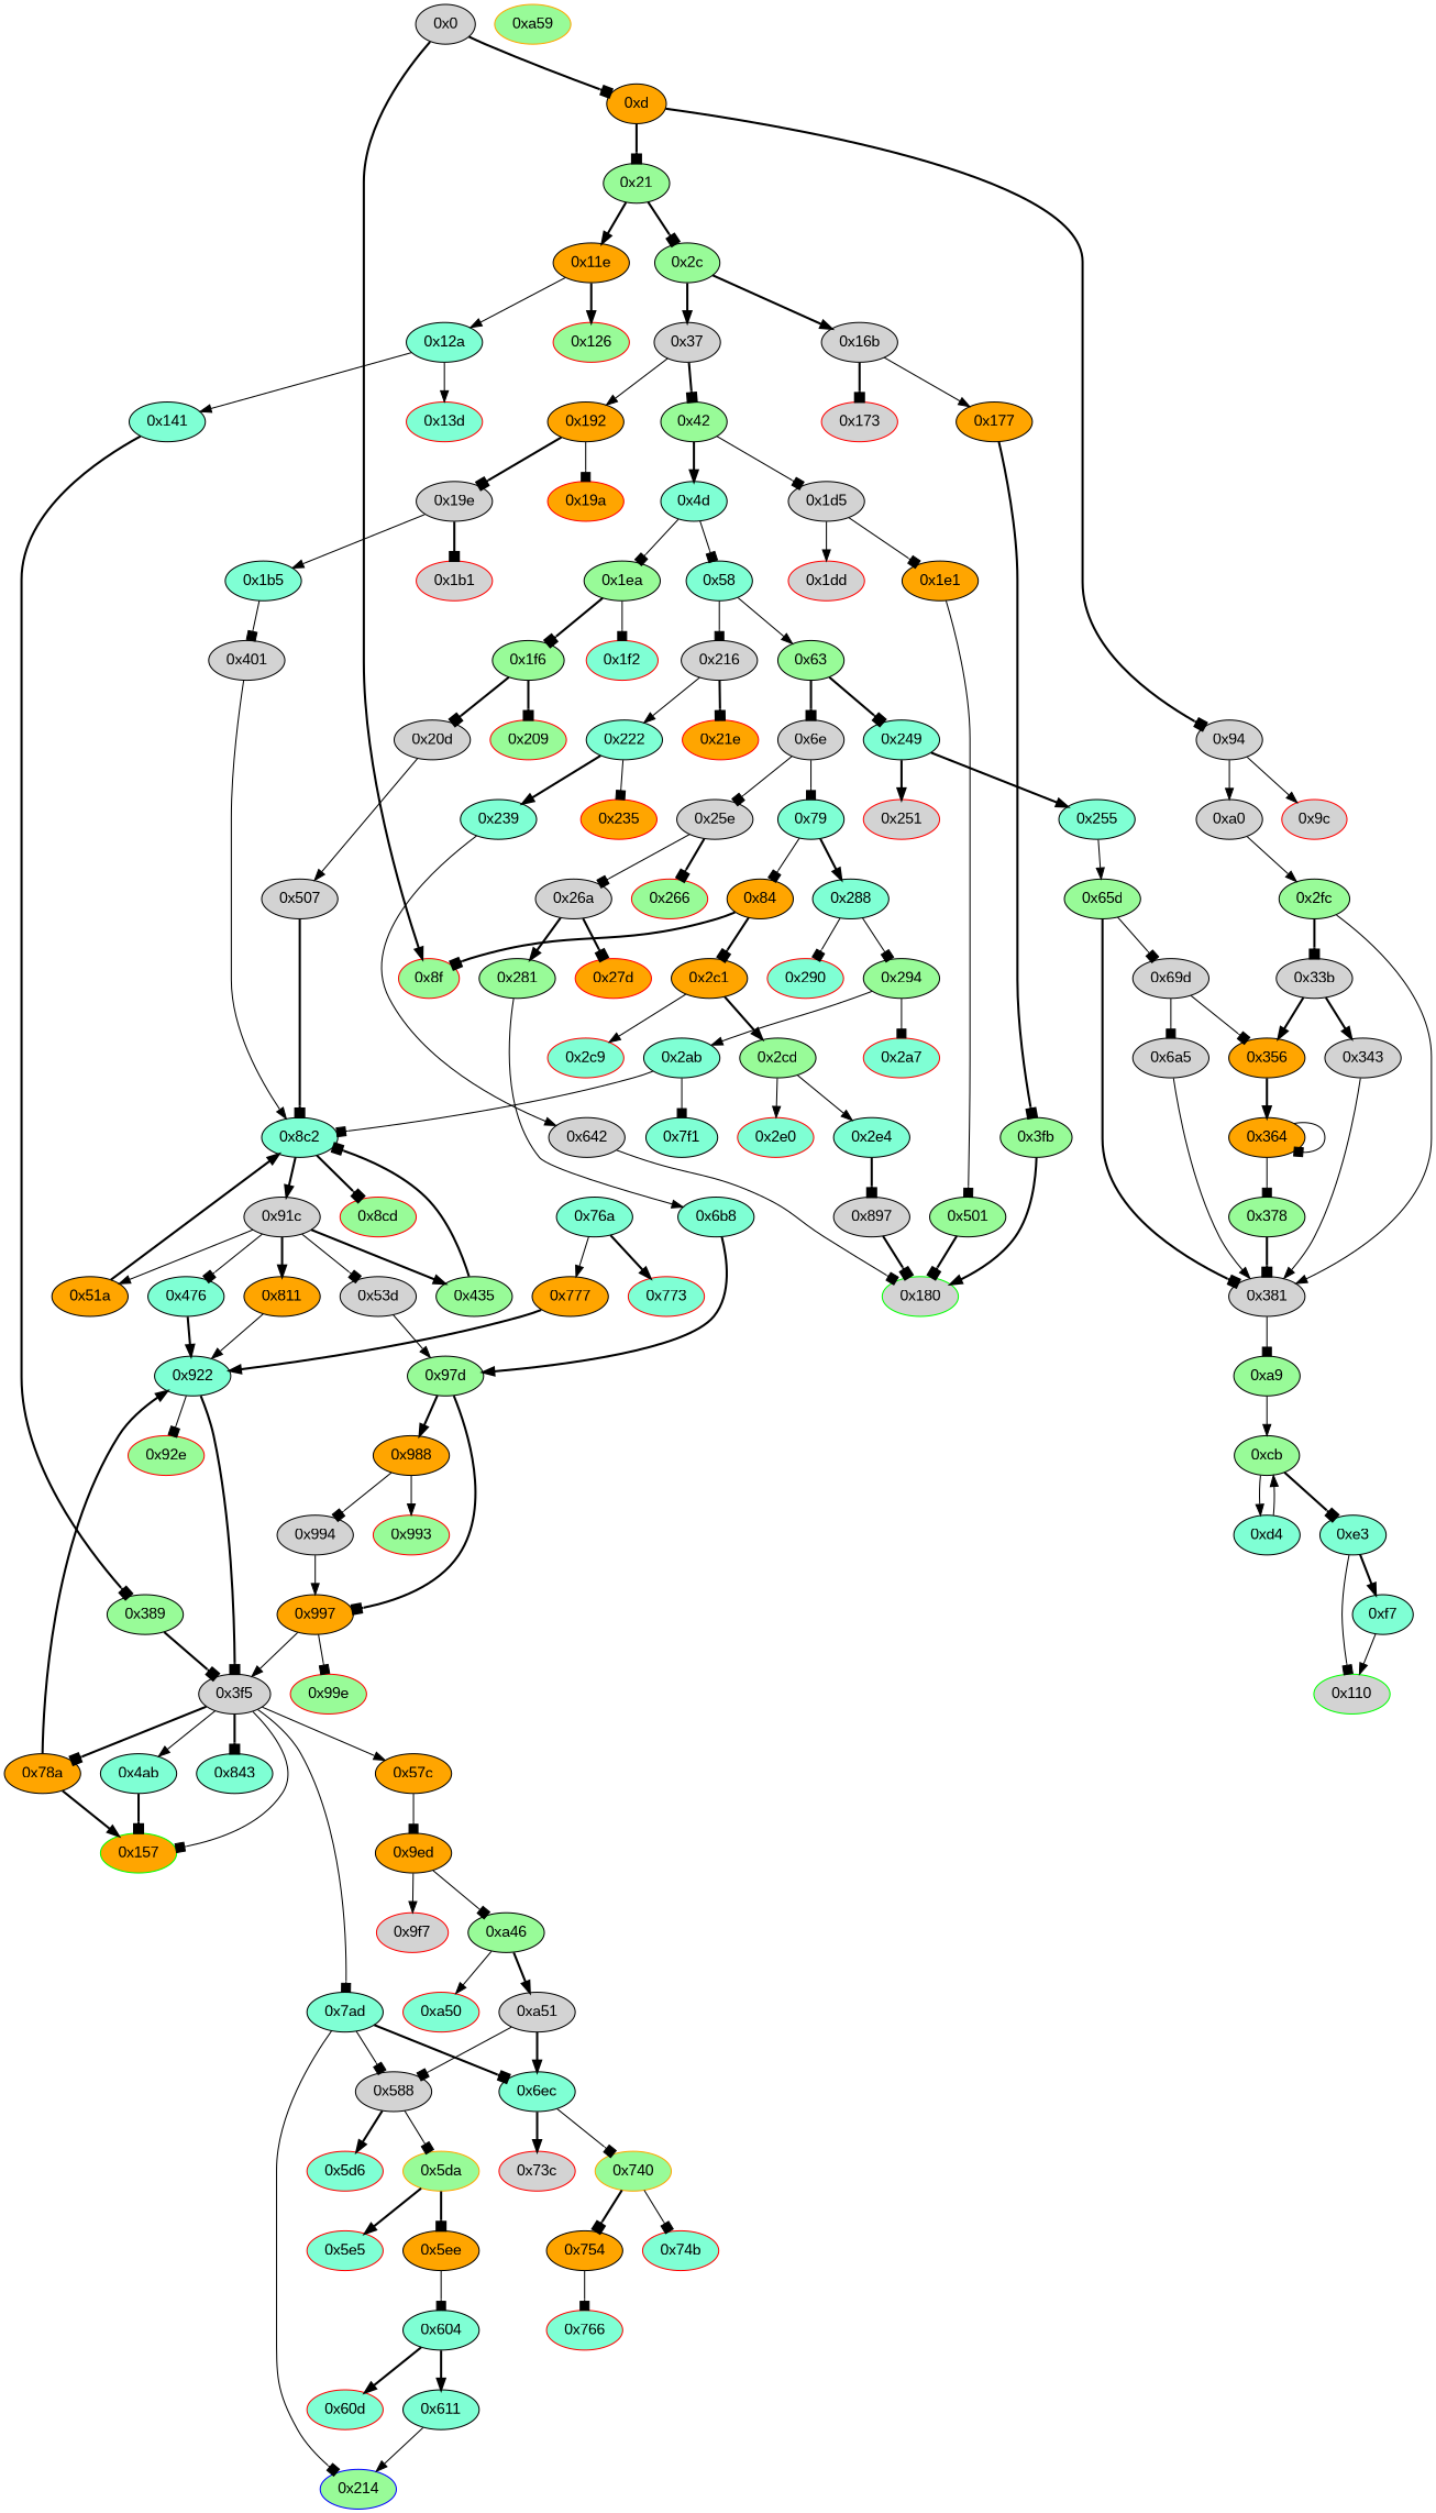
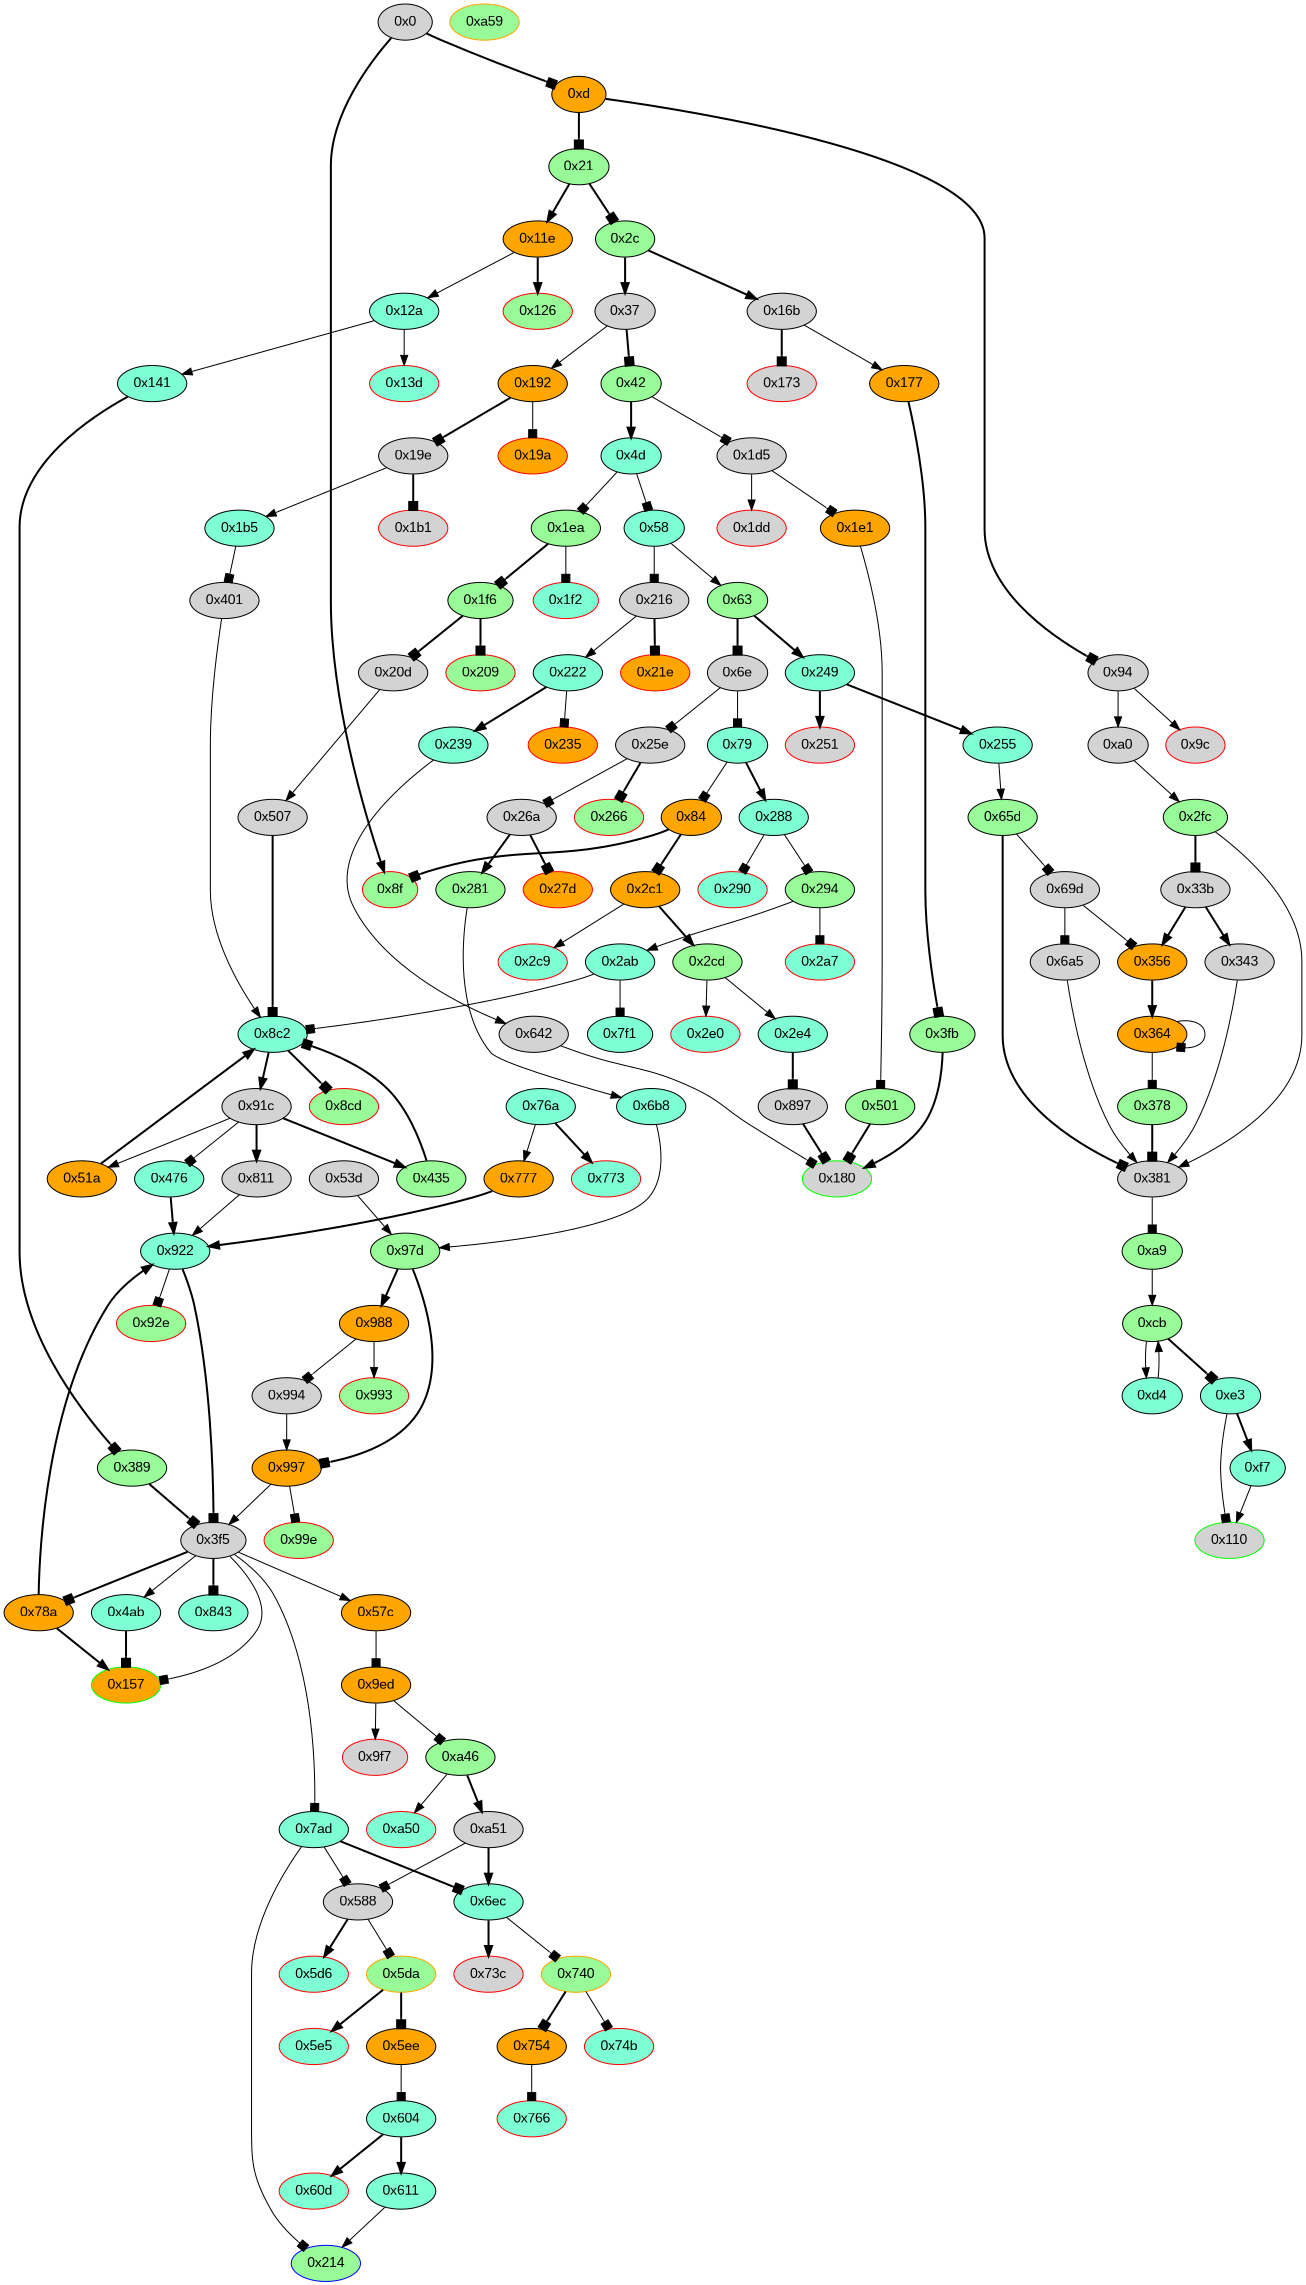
  digraph {
    fontname="Liberation Sans"
    node [fillcolor=aquamarine fontname="Liberation Sans" style=filled]
    edge [arrowhead=box fontname="Liberation Sans" style=solid]
    "0x192" [fillcolor=orange]
    "0x19e" [fillcolor=lightgrey]
    "0x19a" [color=red fillcolor=orange]
    "0x1b1" [color=red fillcolor=lightgrey]
    "0x1b5"
    "0x25e" [fillcolor=lightgrey]
    "0x266" [color=red fillcolor=palegreen]
    "0x26a" [fillcolor=lightgrey]
    "0x281" [fillcolor=palegreen]
    "0x27d" [color=red fillcolor=orange]
    "0x99e" [color=red fillcolor=palegreen]
    "0xa9" [fillcolor=palegreen]
    "0xcb" [fillcolor=palegreen]
    "0xe3"
    "0xd4"
    "0x2e0" [color=red]
    "0x13d" [color=red]
    "0x401" [fillcolor=lightgrey]
    "0x8c2"
    "0x8cd" [color=red fillcolor=palegreen]
    "0x91c" [fillcolor=lightgrey]
    "0x92e" [color=red fillcolor=palegreen]
    "0x20d" [fillcolor=lightgrey]
    "0x507" [fillcolor=lightgrey]
    "0x180" [color=green fillcolor=lightgrey]
    "0x65d" [fillcolor=palegreen]
    "0x381" [fillcolor=lightgrey]
    "0x69d" [fillcolor=lightgrey]
    "0x356" [fillcolor=orange]
    "0x6a5" [fillcolor=lightgrey]
    "0x214" [color=blue fillcolor=palegreen]
    "0x7ad"
    "0x6ec"
    "0x588" [fillcolor=lightgrey]
    "0x73c" [color=red fillcolor=lightgrey]
    "0x740" [color=orange fillcolor=palegreen]
    "0x5d6" [color=red]
    "0x5da" [color=orange fillcolor=palegreen]
    "0x378" [fillcolor=palegreen]
    "0xd" [fillcolor=orange]
    "0x94" [fillcolor=lightgrey]
    "0x21" [fillcolor=palegreen]
    "0xa0" [fillcolor=lightgrey]
    "0x9c" [color=red fillcolor=lightgrey]
    "0x11e" [fillcolor=orange]
    "0x2c" [fillcolor=palegreen]
    "0x63" [fillcolor=palegreen]
    "0x6e" [fillcolor=lightgrey]
    "0x249"
    "0x79"
    "0x255"
    "0x251" [color=red fillcolor=lightgrey]
    "0x435" [fillcolor=palegreen]
    "0x476"
    "0x53d" [fillcolor=lightgrey]
    "0x51a" [fillcolor=orange]
-   "0x811" [fillcolor=orange]
+   "0x811" [fillcolor=lightgrey]
    "0x897" [fillcolor=lightgrey]
    "0x2e4"
    "0xa46" [fillcolor=palegreen]
    "0xa51" [fillcolor=lightgrey]
    "0xa50" [color=red]
    "0x2fc" [fillcolor=palegreen]
    "0x33b" [fillcolor=lightgrey]
    "0x173" [color=red fillcolor=lightgrey]
    "0x1ea" [fillcolor=palegreen]
    "0x1f6" [fillcolor=palegreen]
    "0x1f2" [color=red]
    "0x209" [color=red fillcolor=palegreen]
    "0x290" [color=red]
    "0x754" [fillcolor=orange]
    "0x74b" [color=red]
    "0x0" [fillcolor=lightgrey]
    "0x8f" [color=red fillcolor=palegreen]
    "0x343" [fillcolor=lightgrey]
    "0x988" [fillcolor=orange]
    "0x993" [color=red fillcolor=palegreen]
    "0x994" [fillcolor=lightgrey]
    "0x997" [fillcolor=orange]
    "0x3f5" [fillcolor=lightgrey]
    "0x57c" [fillcolor=orange]
    "0x157" [color=green fillcolor=orange]
    "0x78a" [fillcolor=orange]
    "0x843"
    "0x4ab"
    "0x9ed" [fillcolor=orange]
    "0x922"
    "0x288"
    "0x84" [fillcolor=orange]
    "0x294" [fillcolor=palegreen]
    "0x2c1" [fillcolor=orange]
    "0x21e" [color=red fillcolor=orange]
    "0x777" [fillcolor=orange]
    "0x76a"
    "0x773" [color=red]
    "0x5e5" [color=red]
    "0x5ee" [fillcolor=orange]
    "0x604"
    "0x97d" [fillcolor=palegreen]
    "0x6b8"
    "0x110" [color=green fillcolor=lightgrey]
    "0x364" [fillcolor=orange]
    "0xf7"
    "0x389" [fillcolor=palegreen]
    "0x141"
    "0x12a"
    "0x60d" [color=red]
    "0x611"
    "0x1d5" [fillcolor=lightgrey]
    "0x1dd" [color=red fillcolor=lightgrey]
    "0x1e1" [fillcolor=orange]
    "0x501" [fillcolor=palegreen]
    "0x9f7" [color=red fillcolor=lightgrey]
    "0x766" [color=red]
    "0x58"
    "0x216" [fillcolor=lightgrey]
    "0x222"
    "0x2c9" [color=red]
    "0x126" [color=red fillcolor=palegreen]
    "0x37" [fillcolor=lightgrey]
    "0x42" [fillcolor=palegreen]
    "0x4d"
    "0x2a7" [color=red]
    "0x2ab"
    "0x642" [fillcolor=lightgrey]
    "0x16b" [fillcolor=lightgrey]
    "0x2cd" [fillcolor=palegreen]
    "0x7f1"
    "0x177" [fillcolor=orange]
    "0x3fb" [fillcolor=palegreen]
    "0xa59" [color=orange fillcolor=palegreen]
    "0x235" [color=red fillcolor=orange]
    "0x239"
    "0x192" -> "0x19e" [style=bold]
    "0x192" -> "0x19a"
    "0x19e" -> "0x1b1" [style=bold]
    "0x19e" -> "0x1b5" [arrowhead=normal]
    "0x1b5" -> "0x401"
    "0x25e" -> "0x266" [style=bold]
    "0x25e" -> "0x26a"
    "0x26a" -> "0x281" [arrowhead=normal style=bold]
    "0x26a" -> "0x27d" [style=bold]
    "0x281" -> "0x6b8" [arrowhead=normal]
    "0xa9" -> "0xcb" [arrowhead=normal]
    "0xcb" -> "0xe3" [style=bold]
    "0xcb" -> "0xd4" [arrowhead=normal]
    "0xe3" -> "0x110"
    "0xe3" -> "0xf7" [arrowhead=normal style=bold]
    "0xd4" -> "0xcb" [arrowhead=normal]
    "0x401" -> "0x8c2" [arrowhead=normal]
    "0x8c2" -> "0x8cd" [style=bold]
    "0x8c2" -> "0x91c" [arrowhead=normal style=bold]
    "0x91c" -> "0x435" [arrowhead=normal style=bold]
    "0x91c" -> "0x476"
-   "0x91c" -> "0x53d"
    "0x91c" -> "0x51a" [arrowhead=normal]
    "0x91c" -> "0x811" [arrowhead=normal style=bold]
    "0x20d" -> "0x507" [arrowhead=normal]
    "0x507" -> "0x8c2" [style=bold]
    "0x65d" -> "0x381" [style=bold]
    "0x65d" -> "0x69d"
    "0x381" -> "0xa9"
    "0x69d" -> "0x356"
    "0x69d" -> "0x6a5"
    "0x356" -> "0x364" [arrowhead=normal style=bold]
    "0x6a5" -> "0x381" [arrowhead=normal]
    "0x7ad" -> "0x214"
    "0x7ad" -> "0x6ec" [style=bold]
    "0x7ad" -> "0x588"
    "0x6ec" -> "0x73c" [arrowhead=normal style=bold]
    "0x6ec" -> "0x740"
    "0x588" -> "0x5d6" [arrowhead=normal style=bold]
    "0x588" -> "0x5da"
    "0x740" -> "0x754" [style=bold]
    "0x740" -> "0x74b"
    "0x5da" -> "0x5e5" [arrowhead=normal style=bold]
    "0x5da" -> "0x5ee" [style=bold]
    "0x378" -> "0x381" [style=bold]
    "0xd" -> "0x94" [style=bold]
    "0xd" -> "0x21" [style=bold]
    "0x94" -> "0xa0" [arrowhead=normal]
    "0x94" -> "0x9c" [arrowhead=normal]
    "0x21" -> "0x11e" [arrowhead=normal style=bold]
    "0x21" -> "0x2c" [style=bold]
    "0xa0" -> "0x2fc" [arrowhead=normal]
    "0x11e" -> "0x12a" [arrowhead=normal]
    "0x11e" -> "0x126" [arrowhead=normal style=bold]
    "0x2c" -> "0x37" [arrowhead=normal style=bold]
    "0x2c" -> "0x16b" [arrowhead=normal style=bold]
    "0x63" -> "0x6e" [style=bold]
-   "0x63" -> "0x249" [style=bold]
+   "0x63" -> "0x249" [arrowhead=normal style=bold]
    "0x6e" -> "0x25e"
    "0x6e" -> "0x79"
    "0x249" -> "0x255" [arrowhead=normal style=bold]
    "0x249" -> "0x251" [arrowhead=normal style=bold]
    "0x79" -> "0x288" [arrowhead=normal style=bold]
    "0x79" -> "0x84"
    "0x255" -> "0x65d" [arrowhead=normal]
    "0x435" -> "0x8c2" [style=bold]
    "0x476" -> "0x922" [arrowhead=normal style=bold]
    "0x53d" -> "0x97d" [arrowhead=normal]
    "0x51a" -> "0x8c2" [arrowhead=normal style=bold]
    "0x811" -> "0x922" [arrowhead=normal]
    "0x897" -> "0x180" [style=bold]
    "0x2e4" -> "0x897" [style=bold]
    "0xa46" -> "0xa51" [arrowhead=normal style=bold]
    "0xa46" -> "0xa50" [arrowhead=normal]
    "0xa51" -> "0x6ec" [arrowhead=normal style=bold]
    "0xa51" -> "0x588"
    "0x2fc" -> "0x381" [arrowhead=normal]
    "0x2fc" -> "0x33b" [style=bold]
    "0x33b" -> "0x356" [arrowhead=normal style=bold]
    "0x33b" -> "0x343" [arrowhead=normal style=bold]
    "0x1ea" -> "0x1f6" [style=bold]
    "0x1ea" -> "0x1f2"
    "0x1f6" -> "0x20d" [style=bold]
    "0x1f6" -> "0x209" [style=bold]
    "0x754" -> "0x766"
    "0x0" -> "0xd" [style=bold]
    "0x0" -> "0x8f" [arrowhead=normal style=bold]
    "0x343" -> "0x381" [arrowhead=normal]
    "0x988" -> "0x993" [arrowhead=normal]
    "0x988" -> "0x994"
    "0x994" -> "0x997" [arrowhead=normal]
    "0x997" -> "0x99e"
    "0x997" -> "0x3f5" [arrowhead=normal]
    "0x3f5" -> "0x7ad"
    "0x3f5" -> "0x57c" [arrowhead=normal]
    "0x3f5" -> "0x157"
    "0x3f5" -> "0x78a" [style=bold]
    "0x3f5" -> "0x843" [style=bold]
    "0x3f5" -> "0x4ab" [arrowhead=normal]
    "0x57c" -> "0x9ed"
    "0x78a" -> "0x157" [arrowhead=normal style=bold]
    "0x78a" -> "0x922" [arrowhead=normal style=bold]
    "0x4ab" -> "0x157" [style=bold]
    "0x9ed" -> "0xa46"
    "0x9ed" -> "0x9f7" [arrowhead=normal]
    "0x922" -> "0x92e"
    "0x922" -> "0x3f5" [style=bold]
    "0x288" -> "0x290"
    "0x288" -> "0x294"
    "0x84" -> "0x8f" [style=bold]
    "0x84" -> "0x2c1" [style=bold]
    "0x294" -> "0x2a7"
    "0x294" -> "0x2ab" [arrowhead=normal]
    "0x2c1" -> "0x2c9" [arrowhead=normal]
    "0x2c1" -> "0x2cd" [arrowhead=normal style=bold]
    "0x777" -> "0x922" [arrowhead=normal style=bold]
    "0x76a" -> "0x777" [arrowhead=normal]
    "0x76a" -> "0x773" [arrowhead=normal style=bold]
    "0x5ee" -> "0x604"
    "0x604" -> "0x60d" [arrowhead=normal style=bold]
    "0x604" -> "0x611" [arrowhead=normal style=bold]
    "0x97d" -> "0x988" [arrowhead=normal style=bold]
    "0x97d" -> "0x997" [style=bold]
-   "0x6b8" -> "0x97d" [arrowhead=normal style=bold]
+   "0x6b8" -> "0x97d" [arrowhead=normal]
    "0x364" -> "0x378"
    "0x364" -> "0x364"
    "0xf7" -> "0x110" [arrowhead=normal]
    "0x389" -> "0x3f5" [style=bold]
    "0x141" -> "0x389" [style=bold]
    "0x12a" -> "0x13d" [arrowhead=normal]
    "0x12a" -> "0x141" [arrowhead=normal]
    "0x611" -> "0x214" [arrowhead=normal]
    "0x1d5" -> "0x1dd" [arrowhead=normal]
    "0x1d5" -> "0x1e1"
    "0x1e1" -> "0x501"
    "0x501" -> "0x180" [style=bold]
    "0x58" -> "0x63" [arrowhead=normal]
    "0x58" -> "0x216"
    "0x216" -> "0x21e" [style=bold]
    "0x216" -> "0x222" [arrowhead=normal]
    "0x222" -> "0x235"
    "0x222" -> "0x239" [arrowhead=normal style=bold]
    "0x37" -> "0x192" [arrowhead=normal]
    "0x37" -> "0x42" [style=bold]
    "0x42" -> "0x1d5"
    "0x42" -> "0x4d" [arrowhead=normal style=bold]
    "0x4d" -> "0x1ea"
    "0x4d" -> "0x58"
    "0x2ab" -> "0x8c2"
    "0x2ab" -> "0x7f1"
    "0x642" -> "0x180"
    "0x16b" -> "0x173" [style=bold]
    "0x16b" -> "0x177" [arrowhead=normal]
    "0x2cd" -> "0x2e0" [arrowhead=normal]
    "0x2cd" -> "0x2e4" [arrowhead=normal]
    "0x177" -> "0x3fb" [style=bold]
    "0x3fb" -> "0x180" [arrowhead=normal style=bold]
    "0x239" -> "0x642" [arrowhead=normal]
  }
